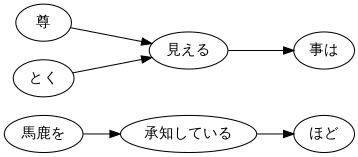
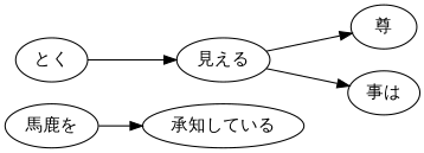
  digraph {
    fontname=Roboto
    rankdir=LR
    node [fontname=Roboto]
    edge [fontname=Roboto]
    n1 [label="承知している"]
-   n2 [label="ほど"]
    n3 [label="馬鹿を"]
    n4 [label="尊"]
    n5 [label="見える"]
    n6 [label="事は"]
    n7 [label="とく"]
-   n1 -> n2
    n3 -> n1
-   n4 -> n5
+   n5 -> n4
    n5 -> n6
    n7 -> n5
  }
